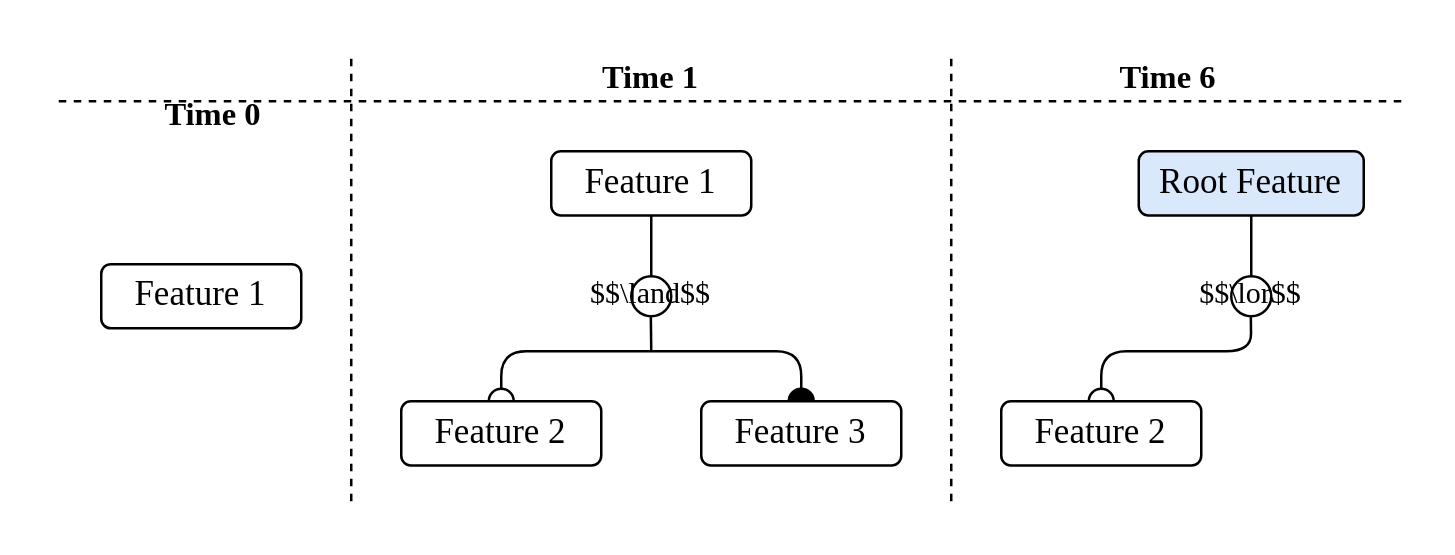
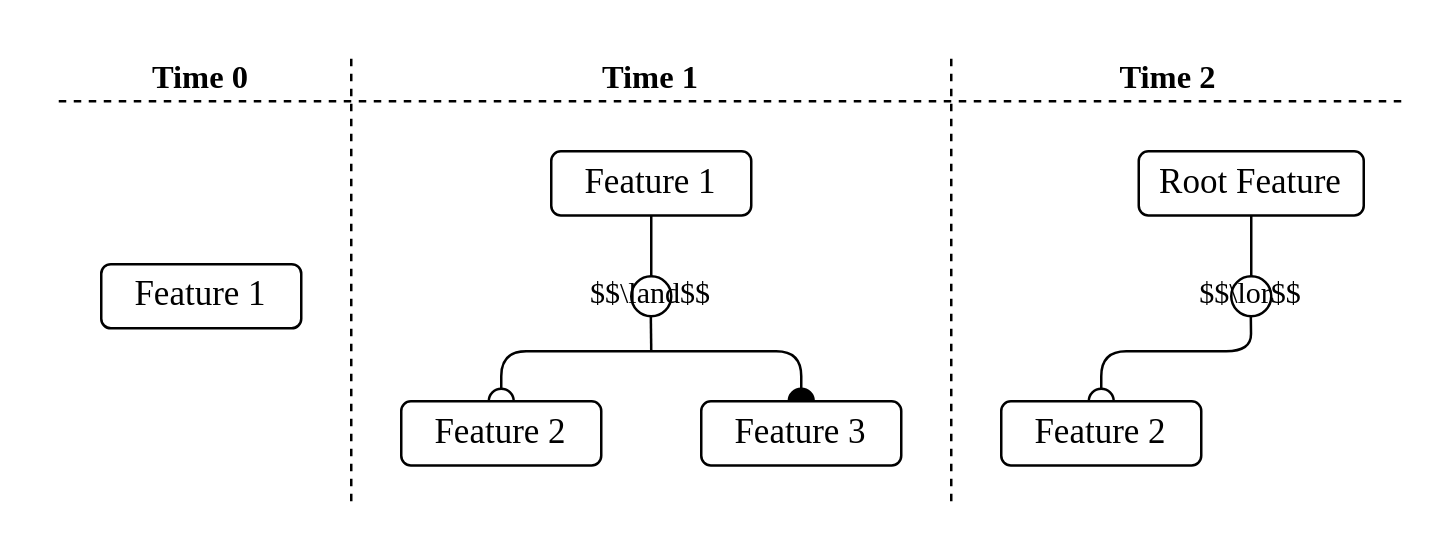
  <mxCell id="0" />
  <mxCell id="1" parent="0" />
  <mxCell id="2" value="&lt;font style=&quot;font-size: 14px&quot; face=&quot;CMU Serif&quot;&gt;Feature 1&lt;/font&gt;" style="rounded=1;whiteSpace=wrap;html=1;fontSize=12;glass=0;strokeWidth=1;shadow=0;" parent="1" vertex="1"><mxGeometry x="40" y="105.16" width="80" height="25.67" as="geometry" /></mxCell>
  <mxCell id="3" value="&lt;font style=&quot;font-size: 14px&quot; face=&quot;CMU Serif&quot;&gt;Feature 1&lt;/font&gt;" style="rounded=1;whiteSpace=wrap;html=1;fontSize=12;glass=0;strokeWidth=1;shadow=0;" vertex="1" parent="1"><mxGeometry x="220" y="60" width="80" height="25.67" as="geometry" /></mxCell>
  <mxCell id="4" value="" style="ellipse;whiteSpace=wrap;html=1;aspect=fixed;" vertex="1" parent="1"><mxGeometry x="252" y="110" width="16" height="16" as="geometry" /></mxCell>
  <mxCell id="5" value="" style="endArrow=none;html=1;exitX=0.5;exitY=0;exitDx=0;exitDy=0;entryX=0.5;entryY=1;entryDx=0;entryDy=0;" edge="1" source="4" target="3" parent="1"><mxGeometry width="50" height="50" relative="1" as="geometry"><mxPoint x="260" y="130" as="sourcePoint" /><mxPoint x="310" y="80" as="targetPoint" /></mxGeometry></mxCell>
  <mxCell id="6" value="" style="endArrow=none;html=1;edgeStyle=orthogonalEdgeStyle;entryX=0.5;entryY=0;entryDx=0;entryDy=0;exitX=0.5;exitY=0;exitDx=0;exitDy=0;" edge="1" source="24" target="23" parent="1"><mxGeometry width="50" height="50" relative="1" as="geometry"><mxPoint x="320" y="140" as="sourcePoint" /><mxPoint x="200" y="140" as="targetPoint" /><Array as="points"><mxPoint x="320" y="140" /><mxPoint x="200" y="140" /></Array></mxGeometry></mxCell>
  <mxCell id="7" value="" style="endArrow=none;html=1;" edge="1" parent="1"><mxGeometry width="50" height="50" relative="1" as="geometry"><mxPoint x="260" y="140" as="sourcePoint" /><mxPoint x="259.83" y="126" as="targetPoint" /></mxGeometry></mxCell>
  <mxCell id="8" value="&lt;font face=&quot;CMU Serif&quot;&gt;$$\land$$&lt;/font&gt;" style="text;html=1;strokeColor=none;fillColor=none;align=center;verticalAlign=middle;whiteSpace=wrap;rounded=0;" vertex="1" parent="1"><mxGeometry x="250" y="110.5" width="20" height="13" as="geometry" /></mxCell>
- <mxCell id="9" value="&lt;font style=&quot;font-size: 14px&quot; face=&quot;CMU Serif&quot;&gt;Root Feature&lt;/font&gt;" style="rounded=1;whiteSpace=wrap;html=1;fontSize=12;glass=0;strokeWidth=1;shadow=0;fillColor=#dae8fc;" vertex="1" parent="1"><mxGeometry x="455" y="60" width="90" height="25.67" as="geometry" /></mxCell>
+ <mxCell id="9" value="&lt;font style=&quot;font-size: 14px&quot; face=&quot;CMU Serif&quot;&gt;Root Feature&lt;/font&gt;" style="rounded=1;whiteSpace=wrap;html=1;fontSize=12;glass=0;strokeWidth=1;shadow=0;" vertex="1" parent="1"><mxGeometry x="455" y="60" width="90" height="25.67" as="geometry" /></mxCell>
  <mxCell id="10" value="" style="ellipse;whiteSpace=wrap;html=1;aspect=fixed;" vertex="1" parent="1"><mxGeometry x="492" y="110" width="16" height="16" as="geometry" /></mxCell>
  <mxCell id="11" value="" style="endArrow=none;html=1;exitX=0.5;exitY=0;exitDx=0;exitDy=0;entryX=0.5;entryY=1;entryDx=0;entryDy=0;" edge="1" source="10" target="9" parent="1"><mxGeometry width="50" height="50" relative="1" as="geometry"><mxPoint x="500" y="130" as="sourcePoint" /><mxPoint x="550" y="80" as="targetPoint" /></mxGeometry></mxCell>
  <mxCell id="12" value="" style="endArrow=none;html=1;exitX=0.5;exitY=0;exitDx=0;exitDy=0;" edge="1" parent="1" source="25"><mxGeometry width="50" height="50" relative="1" as="geometry"><mxPoint x="500" y="140" as="sourcePoint" /><mxPoint x="499.83" y="126" as="targetPoint" /><Array as="points"><mxPoint x="440" y="140" /><mxPoint x="500" y="140" /></Array></mxGeometry></mxCell>
  <mxCell id="13" value="&lt;font face=&quot;CMU Serif&quot;&gt;$$\lor$$&lt;/font&gt;" style="text;html=1;strokeColor=none;fillColor=none;align=center;verticalAlign=middle;whiteSpace=wrap;rounded=0;" vertex="1" parent="1"><mxGeometry x="490" y="110.5" width="20" height="13" as="geometry" /></mxCell>
  <mxCell id="14" value="" style="endArrow=none;dashed=1;html=1;fontSize=10;fontColor=#0066CC;" edge="1" parent="1"><mxGeometry width="50" height="50" relative="1" as="geometry"><mxPoint x="140" y="200" as="sourcePoint" /><mxPoint x="140" y="20" as="targetPoint" /></mxGeometry></mxCell>
  <mxCell id="15" value="" style="endArrow=none;dashed=1;html=1;fontSize=10;fontColor=#0066CC;" edge="1" parent="1"><mxGeometry width="50" height="50" relative="1" as="geometry"><mxPoint x="380" y="200" as="sourcePoint" /><mxPoint x="380" y="20" as="targetPoint" /></mxGeometry></mxCell>
- <mxCell id="16" value="&lt;font face=&quot;CMU Serif&quot; color=&quot;#000000&quot; size=&quot;1&quot;&gt;&lt;b style=&quot;font-size: 13px&quot;&gt;Time 0&lt;/b&gt;&lt;/font&gt;" style="text;html=1;strokeColor=none;fillColor=none;align=center;verticalAlign=middle;whiteSpace=wrap;rounded=0;dashed=1;labelBackgroundColor=#ffffff;fontSize=10;fontColor=#0066CC;" vertex="1" parent="1"><mxGeometry x="60" y="35" width="50" height="20" as="geometry" /></mxCell>
+ <mxCell id="16" value="&lt;font face=&quot;CMU Serif&quot; color=&quot;#000000&quot; size=&quot;1&quot;&gt;&lt;b style=&quot;font-size: 13px&quot;&gt;Time 0&lt;/b&gt;&lt;/font&gt;" style="text;html=1;strokeColor=none;fillColor=none;align=center;verticalAlign=middle;whiteSpace=wrap;rounded=0;dashed=1;labelBackgroundColor=#ffffff;fontSize=10;fontColor=#0066CC;" vertex="1" parent="1"><mxGeometry x="55" y="20" width="50" height="20" as="geometry" /></mxCell>
  <mxCell id="17" value="" style="endArrow=none;dashed=1;html=1;fontSize=10;fontColor=#0066CC;" edge="1" parent="1"><mxGeometry width="50" height="50" relative="1" as="geometry"><mxPoint x="560" y="40" as="sourcePoint" /><mxPoint x="20" y="40" as="targetPoint" /></mxGeometry></mxCell>
  <mxCell id="18" value="&lt;font face=&quot;CMU Serif&quot; color=&quot;#000000&quot; size=&quot;1&quot;&gt;&lt;b style=&quot;font-size: 13px&quot;&gt;Time 1&lt;/b&gt;&lt;/font&gt;" style="text;html=1;strokeColor=none;fillColor=none;align=center;verticalAlign=middle;whiteSpace=wrap;rounded=0;dashed=1;labelBackgroundColor=#ffffff;fontSize=10;fontColor=#0066CC;" vertex="1" parent="1"><mxGeometry x="235" y="20" width="50" height="20" as="geometry" /></mxCell>
- <mxCell id="19" value="&lt;font face=&quot;CMU Serif&quot; color=&quot;#000000&quot; size=&quot;1&quot;&gt;&lt;b style=&quot;font-size: 13px&quot;&gt;Time 6&lt;/b&gt;&lt;/font&gt;" style="text;html=1;strokeColor=none;fillColor=none;align=center;verticalAlign=middle;whiteSpace=wrap;rounded=0;dashed=1;labelBackgroundColor=#ffffff;fontSize=10;fontColor=#0066CC;" vertex="1" parent="1"><mxGeometry x="442" y="20" width="50" height="20" as="geometry" /></mxCell>
+ <mxCell id="19" value="&lt;font face=&quot;CMU Serif&quot; color=&quot;#000000&quot; size=&quot;1&quot;&gt;&lt;b style=&quot;font-size: 13px&quot;&gt;Time 2&lt;/b&gt;&lt;/font&gt;" style="text;html=1;strokeColor=none;fillColor=none;align=center;verticalAlign=middle;whiteSpace=wrap;rounded=0;dashed=1;labelBackgroundColor=#ffffff;fontSize=10;fontColor=#0066CC;" vertex="1" parent="1"><mxGeometry x="442" y="20" width="50" height="20" as="geometry" /></mxCell>
  <mxCell id="20" value="" style="ellipse;whiteSpace=wrap;html=1;aspect=fixed;labelBackgroundColor=#ffffff;strokeColor=#000000;strokeWidth=1;fontSize=10;fontColor=#0066CC;align=left;fillColor=#FFFFFF;" vertex="1" parent="1"><mxGeometry x="195" y="155" width="10" height="10" as="geometry" /></mxCell>
  <mxCell id="21" value="" style="ellipse;whiteSpace=wrap;html=1;aspect=fixed;labelBackgroundColor=#ffffff;strokeColor=#000000;strokeWidth=1;fontSize=10;fontColor=#0066CC;align=left;fillColor=#000000;perimeterSpacing=2;" vertex="1" parent="1"><mxGeometry x="315" y="155" width="10" height="10" as="geometry" /></mxCell>
  <mxCell id="22" value="" style="ellipse;whiteSpace=wrap;html=1;aspect=fixed;labelBackgroundColor=#ffffff;strokeColor=#000000;strokeWidth=1;fontSize=10;fontColor=#0066CC;align=left;" vertex="1" parent="1"><mxGeometry x="435" y="155" width="10" height="10" as="geometry" /></mxCell>
  <mxCell id="23" value="&lt;font style=&quot;font-size: 14px&quot; face=&quot;CMU Serif&quot;&gt;Feature 2&lt;/font&gt;" style="rounded=1;whiteSpace=wrap;html=1;fontSize=12;glass=0;strokeWidth=1;shadow=0;" vertex="1" parent="1"><mxGeometry x="160" y="160" width="80" height="25.67" as="geometry" /></mxCell>
  <mxCell id="24" value="&lt;font style=&quot;font-size: 14px&quot;&gt;Feature 3&lt;/font&gt;" style="rounded=1;whiteSpace=wrap;html=1;fontSize=12;glass=0;strokeWidth=1;shadow=0;fontFamily=CMU Serif;" vertex="1" parent="1"><mxGeometry x="280" y="160" width="80" height="25.67" as="geometry" /></mxCell>
  <mxCell id="25" value="&lt;font style=&quot;font-size: 14px&quot; face=&quot;CMU Serif&quot;&gt;Feature 2&lt;/font&gt;" style="rounded=1;whiteSpace=wrap;html=1;fontSize=12;glass=0;strokeWidth=1;shadow=0;" vertex="1" parent="1"><mxGeometry x="400" y="160" width="80" height="25.67" as="geometry" /></mxCell>
